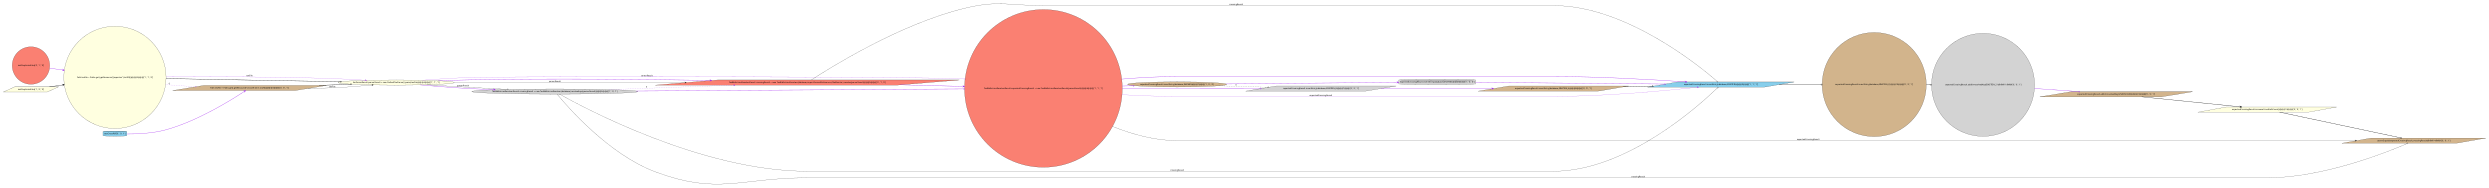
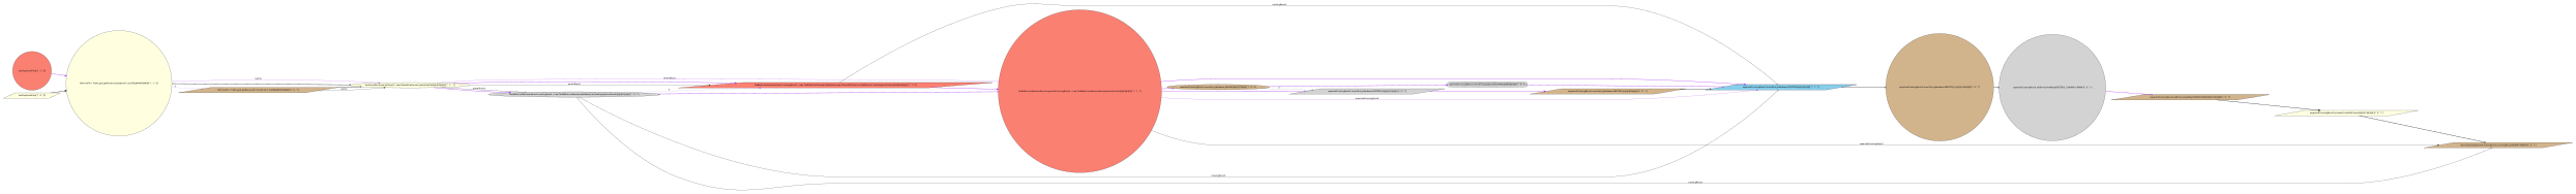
  digraph {
    rankdir=LR
    fontname="Noto Sans"
    node [fillcolor=tan shape=parallelogram style=filled fontname="Noto Sans"]
    edge [style=bold color=purple arrowhead=odot fontname="Noto Sans"]
    n1 [fillcolor=lightgrey label="expectedCrossingResult.insertEntry(database,EINSTEIN_B)@@@7@@@['0', '0', '1']"]
    n2 [label="expectedCrossingResult.insertEntry(database,EINSTEIN_A)@@@8@@@['0', '0', '1']"]
    n3 [fillcolor=skyblue label="expectedCrossingResult.insertEntry(database,EINSTEIN)@@@9@@@['1', '1', '1']"]
    n4 [fillcolor=salmon label="TexBibEntriesResolverResult expectedCrossingResult = new TexBibEntriesResolverResult(parserResult)@@@6@@@['1', '1', '1']" shape=circle]
    n5 [label="assertEquals(expectedCrossingResult,crossingResult)@@@14@@@['0', '0', '1']"]
    n6 [label="expectedCrossingResult.insertEntry(database,DARWIN)@@@7@@@['1', '0', '0']" shape=ellipse]
    n7 [fillcolor=lightgrey label="expectedCrossingResult.addUnresolvedKey(EINSTEIN_21)@@@11@@@['0', '0', '1']" shape=circle]
    n8 [label="expectedCrossingResult.addUnresolvedKey(UNRESOLVED)@@@12@@@['0', '0', '1']"]
    n9 [fillcolor=lightyellow label="Path texFile = Paths.get(.getResource(\"paper.tex\").toURI())@@@3@@@['1', '1', '0']" shape=circle]
    n10 [fillcolor=lightyellow label="TexParserResult parserResult = new DefaultTexParser().parse(texFile)@@@4@@@['1', '1', '1']" shape=ellipse]
    n11 [label="Path texFile = Paths.get(.getResource(\"crossref.tex\").toURI())@@@3@@@['0', '0', '1']"]
    n12 [fillcolor=lightgrey label="expectedCrossingResult.insertEntry(database,EINSTEIN)@@@8@@@['1', '0', '0']" shape=cylinder]
    n13 [fillcolor=lightgrey label="TexBibEntriesResolverResult crossingResult = new TexBibEntriesResolver(database).resolveKeys(parserResult)@@@5@@@['1', '0', '1']" shape=ellipse]
    n14 [fillcolor=salmon label="TexBibEntriesResolverResult crossingResult = new TexBibEntriesResolver(database,importFormatPreferences,fileMonitor).resolve(parserResult)@@@5@@@['0', '1', '0']"]
    n15 [fillcolor=salmon label="testDuplicateFiles['0', '1', '0']" shape=circle]
-   n16 [fillcolor=skyblue label="testCrossRef['0', '0', '1']" shape=cylinder]
    n17 [label="expectedCrossingResult.insertEntry(database,EINSTEIN_C)@@@10@@@['0', '0', '1']" shape=circle]
    n18 [fillcolor=lightyellow label="expectedCrossingResult.increaseCrossRefsCount()@@@13@@@['0', '0', '1']"]
    n19 [fillcolor=lightyellow label="testDuplicateFiles['1', '0', '0']"]
    n1 -> n2 [arrowhead=vee]
    n2 -> n3 [color=black]
    n3 -> n17 [color=black]
    n4 -> n1
    n4 -> n3 [label=expectedCrossingResult style=solid arrowhead=vee]
    n4 -> n3 [arrowhead=vee]
    n4 -> n5 [label=expectedCrossingResult style=solid color=black arrowhead=vee]
    n4 -> n6
    n6 -> n1 [label=0 style=dashed color=black]
    n6 -> n12 [arrowhead=vee]
    n7 -> n8
    n8 -> n18 [color=black arrowhead=vee]
    n9 -> n10 [label=texFile style=solid arrowhead=vee]
    n9 -> n10 [color=black]
    n9 -> n11 [label=0 style=dashed]
    n10 -> n4 [label=parserResult style=solid]
    n10 -> n13 [label=parserResult style=solid color=black]
    n10 -> n13 [arrowhead=vee]
    n10 -> n14 [arrowhead=vee]
    n10 -> n14 [label=parserResult style=solid color=black arrowhead=vee]
    n11 -> n10 [color=black]
    n11 -> n10 [label=texFile style=solid color=black arrowhead=vee]
    n12 -> n3
    n13 -> n3 [label=crossingResult style=solid color=black]
    n13 -> n4
    n13 -> n5 [label=crossingResult style=solid color=black]
    n13 -> n14 [label=0 style=dashed arrowhead=vee]
    n14 -> n3 [label=crossingResult style=solid color=black]
    n14 -> n4 [arrowhead=vee]
    n15 -> n9 [arrowhead=vee]
-   n16 -> n11 [arrowhead=vee]
    n17 -> n7 [color=black]
    n18 -> n5 [color=black]
    n19 -> n9 [color=black arrowhead=vee]
  }
